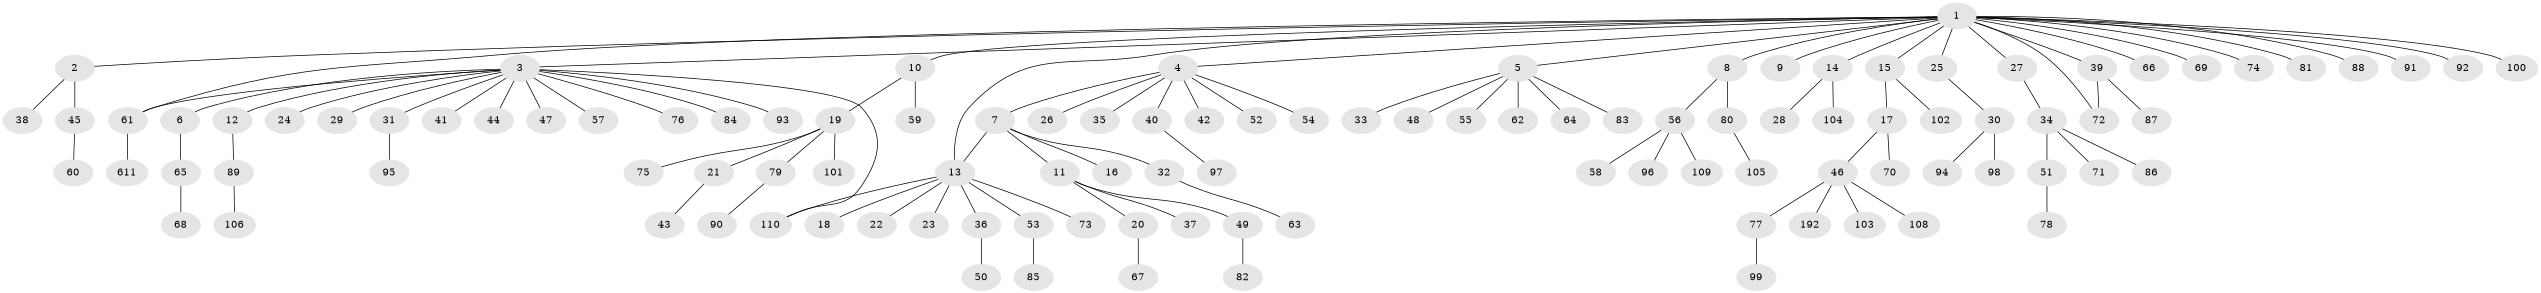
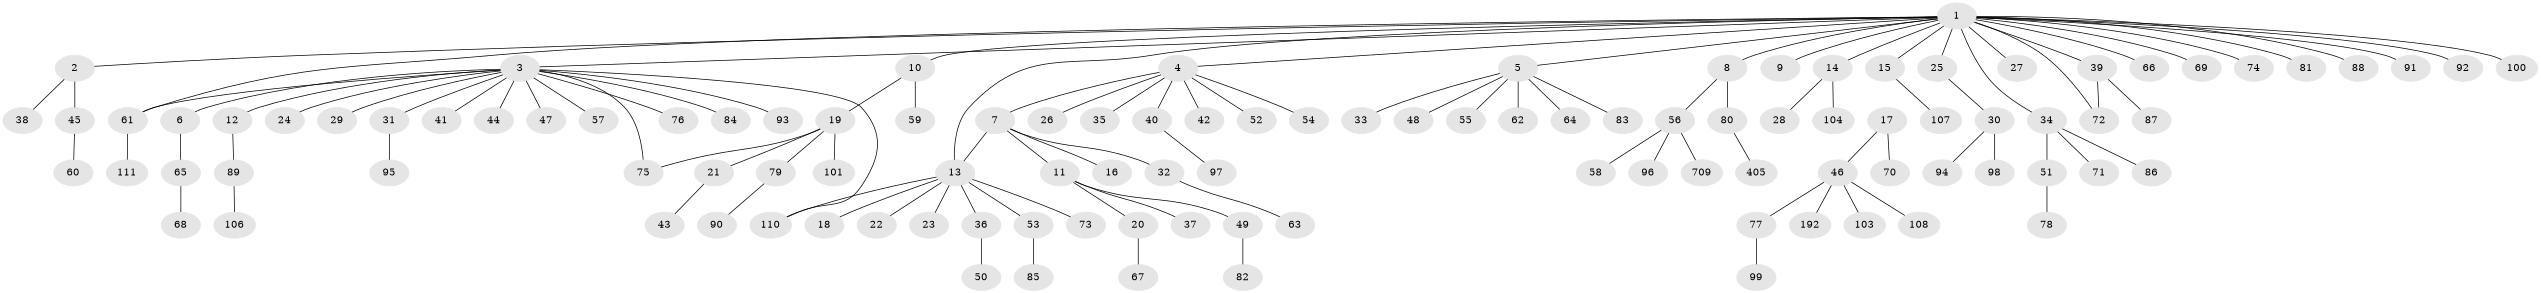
  graph {
    node [color=gray90 style=filled]
    1
    2
    3
    4
    5
    8
    9
    10
    13
    14
    15
    25
    27
    34
    39
    61
    66
    69
    72
    74
    81
    88
    91
    92
    100
    38
    45
    6
    12
    24
    29
    31
    41
    44
    47
    57
    75
    76
    84
    93
    110
    7
    26
    35
    40
    42
    52
    54
    33
    48
    55
    62
    64
    83
    56
    80
    19
    59
    18
    22
    23
    36
    53
    73
    28
    104
    17
-   107 [label=102]
+   107
    30
    51
    71
    86
    87
-   111 [label=611]
+   111
    60
    65
    89
    95
    11
    16
    32
    97
    68
    20
    37
    49
    63
    58
    96
-   109
-   105
+   109 [label=709]
+   105 [label=405]
    21
    79
    101
    67
    82
    106
    50
    85
    46
    70
    77
    n103 [label=192]
    103
    108
    43
    90
    94
    98
    78
    99
    1 -- 2
    1 -- 3
    1 -- 4
    1 -- 5
    1 -- 8
    1 -- 9
    1 -- 10
    1 -- 13
    1 -- 14
    1 -- 15
    1 -- 25
    1 -- 27
-   27 -- 34
+   1 -- 34
    1 -- 39
    1 -- 61
    1 -- 66
    1 -- 69
    1 -- 72
    1 -- 74
    1 -- 81
    1 -- 88
    1 -- 91
    1 -- 92
    1 -- 100
    2 -- 38
    2 -- 45
    3 -- 61
    3 -- 6
    3 -- 12
    3 -- 24
    3 -- 29
    3 -- 31
    3 -- 41
    3 -- 44
    3 -- 47
    3 -- 57
+   3 -- 75
    3 -- 76
    3 -- 84
    3 -- 93
    3 -- 110
    4 -- 7
    4 -- 26
    4 -- 35
    4 -- 40
    4 -- 42
    4 -- 52
    4 -- 54
    5 -- 33
    5 -- 48
    5 -- 55
    5 -- 62
    5 -- 64
    5 -- 83
    8 -- 56
    8 -- 80
    10 -- 19
    10 -- 59
    13 -- 110
    13 -- 18
    13 -- 22
    13 -- 23
    13 -- 36
    13 -- 53
    13 -- 73
    14 -- 28
    14 -- 104
-   15 -- 17
    15 -- 107
    25 -- 30
    34 -- 51
    34 -- 71
    34 -- 86
    39 -- 72
    39 -- 87
    61 -- 111
    45 -- 60
    6 -- 65
    12 -- 89
    31 -- 95
    7 -- 13
    7 -- 11
    7 -- 16
    7 -- 32
    40 -- 97
    56 -- 58
    56 -- 96
    56 -- 109
    80 -- 105
    19 -- 75
    19 -- 21
    19 -- 79
    19 -- 101
    36 -- 50
    53 -- 85
    17 -- 46
    17 -- 70
    30 -- 94
    30 -- 98
    51 -- 78
    65 -- 68
    89 -- 106
    11 -- 20
    11 -- 37
    11 -- 49
    32 -- 63
    20 -- 67
    49 -- 82
    21 -- 43
    79 -- 90
    46 -- 77
    46 -- n103
    46 -- 103
    46 -- 108
    77 -- 99
  }
